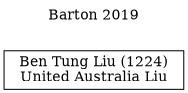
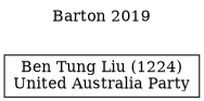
  digraph {
    label="Barton 2019"
    labelloc=t
    mclimit=10
    rankdir=LR
-   n1 [label="Ben Tung Liu (1224)\nUnited Australia Liu" shape=box]
+   n1 [label="Ben Tung Liu (1224)\nUnited Australia Party" shape=box]
  }
